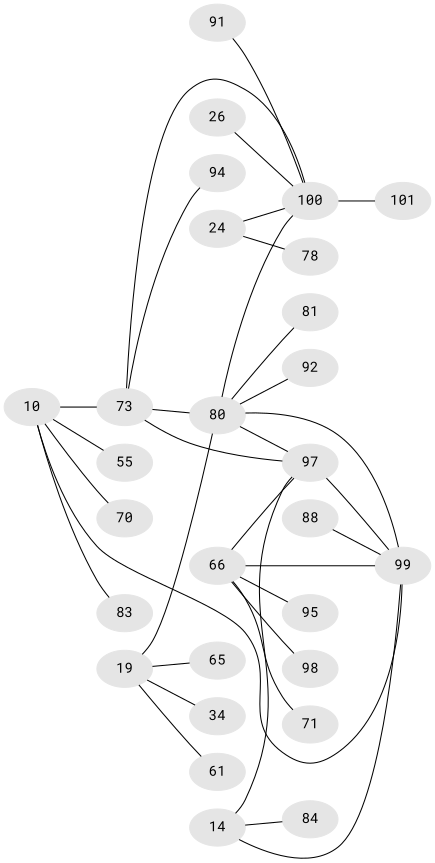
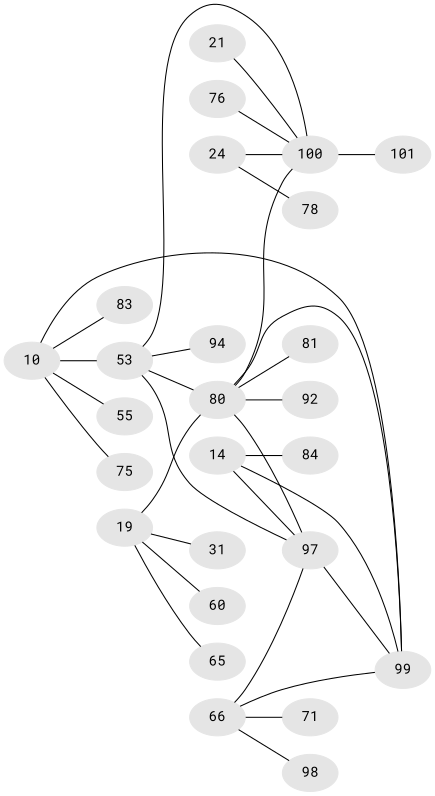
  graph {
    fontname="Roboto Mono"
    rankdir=LR
    node [color=gray90 fontname="Roboto Mono" style=filled]
    edge [fontname="Roboto Mono"]
    10 [super="+8"]
    55
-   70
-   73 [super="+56+69"]
+   70 [label=75]
+   73 [super="+56+69" label=53]
    83
    99 [super="+89+67+72+75"]
    97 [super="+15+39+42+48+50+52+64+68+85+86+87+90+96"]
    80 [super="+77"]
    100 [super="+74+33+37"]
    94 [super="+57"]
    14 [super="+12"]
    84
    19 [super="+17"]
-   31 [label=34]
-   61 [super="+26"]
+   31
+   61 [super="+26" label=60]
    65
    81
    92
    24 [super="+23"]
    78
    101
    66 [super="+5"]
    71
-   95 [super="+35"]
    98
-   76 [label=26]
-   88
-   91
+   76
+   91 [label=21]
    10 -- 55
    10 -- 70
    10 -- 73 [weight=6]
    10 -- 83
    10 -- 99
    73 -- 97 [weight=2]
    73 -- 80
    73 -- 100
    73 -- 94
    97 -- 99
    80 -- 99 [weight=2]
    80 -- 97
    80 -- 100 [weight=2]
    80 -- 81
    80 -- 92
    100 -- 101
    14 -- 99
    14 -- 97 [weight=6]
    14 -- 84
    19 -- 80 [weight=6]
    19 -- 31
    19 -- 61
    19 -- 65
    24 -- 100 [weight=6]
    24 -- 78
    66 -- 99 [weight=6]
    66 -- 97
    66 -- 71
-   66 -- 95
    66 -- 98
    76 -- 100
-   88 -- 99
    91 -- 100
  }
